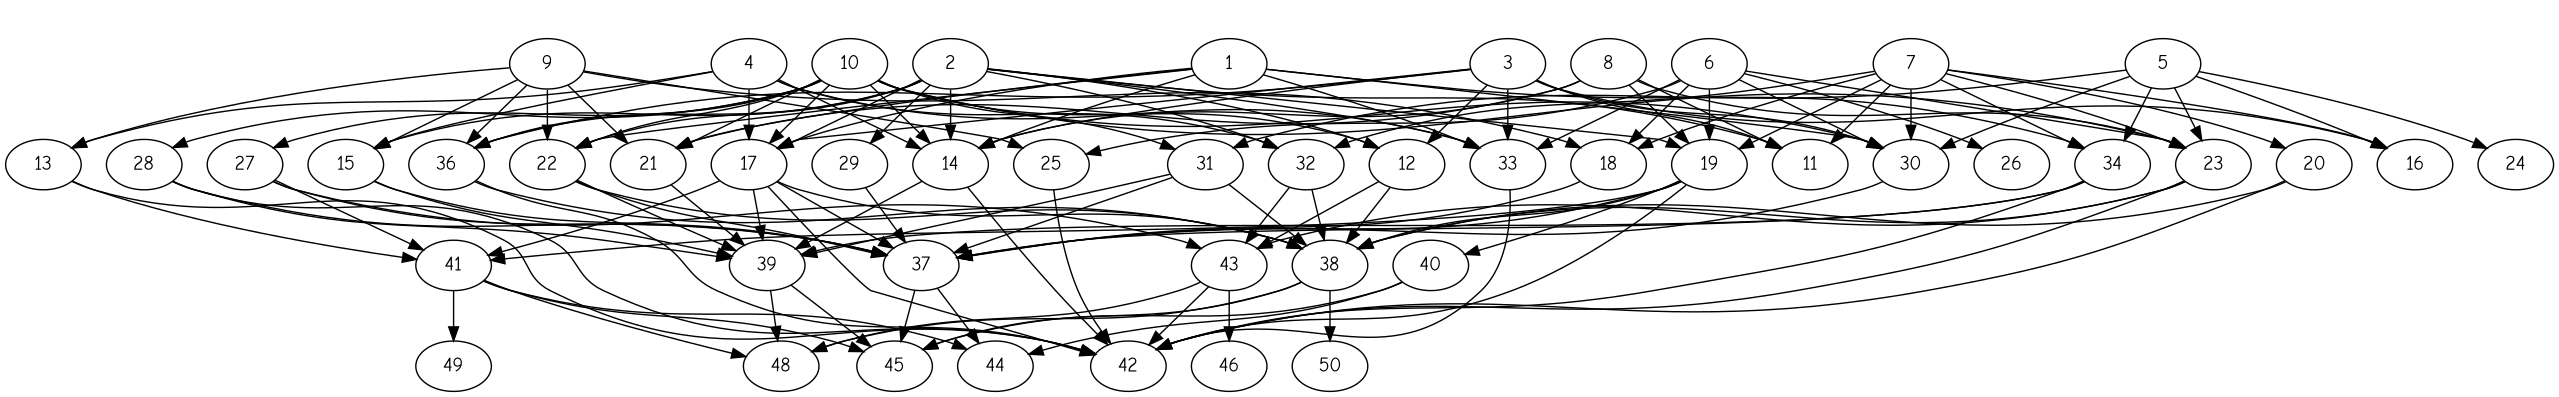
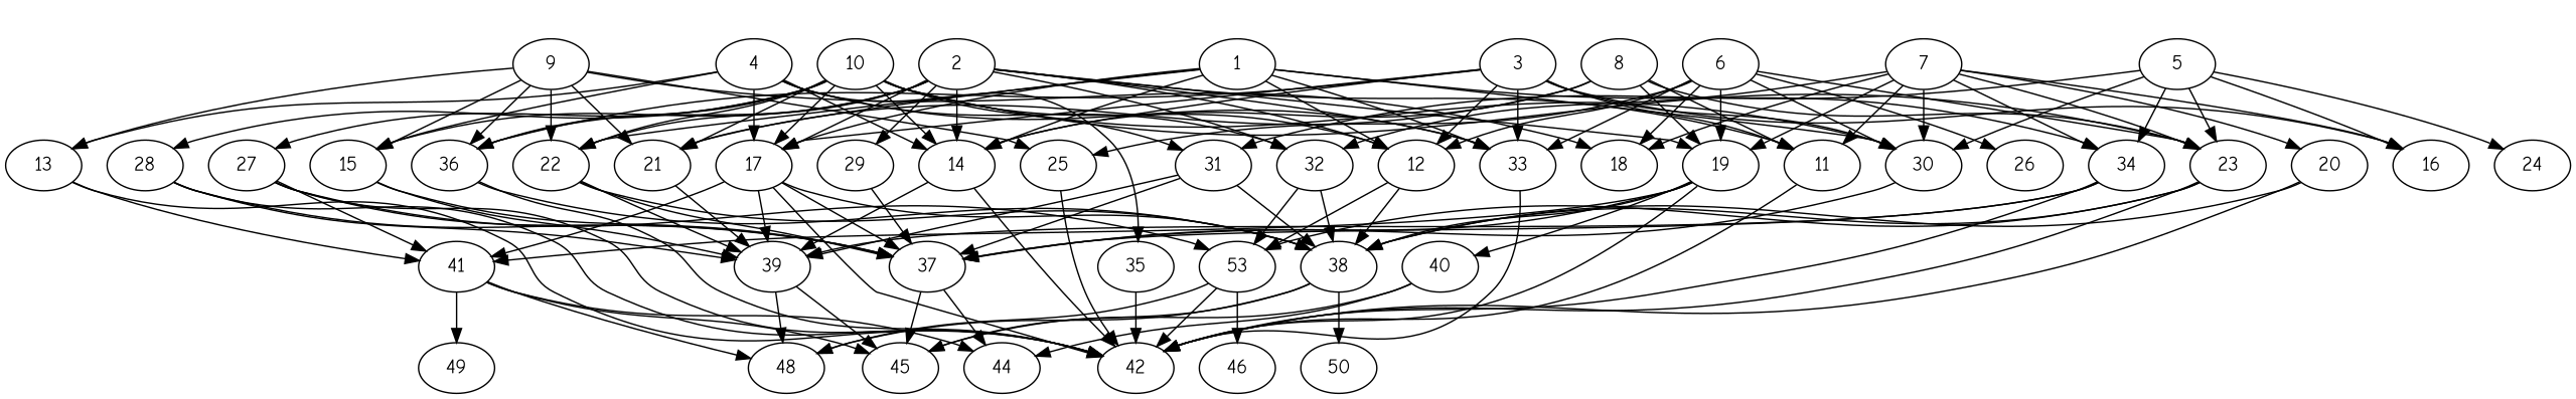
  digraph {
    fontname="Comic Neue"
    node [alpha=0.19 fontname="Comic Neue"]
    edge [fontname="Comic Neue"]
    1 [expect_size=406539126552834560]
    12 [alpha=0.16 expect_size=2489243616149504000000]
    14 [alpha=0.12 expect_size=149343432755512448]
    17 [alpha=0.10 expect_size=3602741446860483854336]
    21 [alpha=0.08 expect_size=1232822527149142441984]
    22 [alpha=0.20 expect_size=113563857618894512]
    30 [alpha=0.01 expect_size=19821145161880728]
    33 [alpha=0.16 expect_size=289110488176898560]
    34 [alpha=0.01 expect_size=6810821236713393152]
    38 [alpha=0.18 expect_size=1312557717916796]
-   43 [alpha=0.14 expect_size=308300989137824576]
+   43 [alpha=0.14 expect_size=308300989137824576 label=53]
    42 [alpha=0.15 expect_size=301790392286523162624]
    39 [alpha=0.12 expect_size=313477970944316160]
    41 [alpha=0.10 expect_size=73288515438206256]
    37 [alpha=0.05 expect_size=55278307167369691136]
    45 [alpha=0.11 expect_size=71866985419805848]
    48 [alpha=0.08 expect_size=16366134837274796]
    50 [expect_size=116377292440978624]
    46 [alpha=0.17 expect_size=10570752962343022362624]
    44 [alpha=0.16 expect_size=10635476482083094790144]
    49 [alpha=0.09 expect_size=1229786334511454464]
    2 [alpha=0.18 expect_size=141102622425324096]
    11 [alpha=0.03 expect_size=2744653868934652]
    15 [alpha=0.17 expect_size=8854188216123303]
    19 [alpha=0.13 expect_size=869222315095406080]
    29 [alpha=0.02 expect_size=1624776718945306112]
    32 [expect_size=4271816194635467849728]
    36 [alpha=0.18 expect_size=48035526311810288]
    40 [expect_size=119482510622627328]
    3 [expect_size=5818541229645758464000]
    16 [expect_size=40491269653888984]
    4 [alpha=0.09 expect_size=103293869471830114304]
    13 [alpha=0.18 expect_size=17495058564469701476352]
+   35 [alpha=0.11 expect_size=5410808225544648704]
    5 [alpha=0.06 expect_size=674785058576254720]
    23 [alpha=0.09 expect_size=11644530521568826097664]
    24 [alpha=0.01 expect_size=68922039722491056]
    31 [alpha=0.08 expect_size=10829348727839496192]
    6 [alpha=0.05 expect_size=14565204479121140219904]
    18 [alpha=0.09 expect_size=1440275349001732096000]
    25 [alpha=0.15 expect_size=33175185681339748]
    26 [alpha=0.14 expect_size=3380008638373429248000]
    7 [alpha=0.15 expect_size=3922325867748044832768]
    20 [alpha=0.10 expect_size=1315166017802072320]
    8 [alpha=0.20 expect_size=52933668570008960]
    9 [alpha=0.02 expect_size=18806498521848388]
    10 [alpha=0.12 expect_size=8901115886982495232]
    27 [alpha=0.18 expect_size=1617491875761156521984]
    28 [alpha=0.05 expect_size=10149171468239730688]
+   1 -> 12
    1 -> 14
    1 -> 17
    1 -> 21
    1 -> 22
    1 -> 30
    1 -> 33
    1 -> 34
    12 -> 38
    12 -> 43
    14 -> 42
    14 -> 39
    17 -> 38
    17 -> 42
    17 -> 39
    17 -> 41
    17 -> 37
    21 -> 39
    22 -> 38
    22 -> 39
    22 -> 37
    30 -> 37
    33 -> 42
    34 -> 42
    34 -> 39
    34 -> 37
    38 -> 45
    38 -> 48
    38 -> 50
    43 -> 42
    43 -> 48
    43 -> 46
    39 -> 45
    39 -> 48
    41 -> 45
    41 -> 48
    41 -> 44
    41 -> 49
    37 -> 45
    37 -> 44
    2 -> 12
    2 -> 14
    2 -> 17
    2 -> 22
    2 -> 33
    2 -> 11
    2 -> 15
    2 -> 19
    2 -> 29
    2 -> 32
    2 -> 36
+   11 -> 42
    15 -> 39
    15 -> 37
    19 -> 38
    19 -> 42
    19 -> 41
    19 -> 37
    19 -> 40
    29 -> 37
    32 -> 38
    32 -> 43
    36 -> 38
    36 -> 42
    40 -> 45
    40 -> 44
    3 -> 12
    3 -> 14
    3 -> 17
    3 -> 30
    3 -> 33
    3 -> 11
    3 -> 36
    3 -> 16
    4 -> 14
    4 -> 17
    4 -> 33
    4 -> 15
    4 -> 32
    4 -> 13
+   4 -> 35
    13 -> 42
    13 -> 41
+   35 -> 42
    5 -> 30
    5 -> 34
    5 -> 16
    5 -> 23
    5 -> 24
    5 -> 31
    23 -> 38
    23 -> 43
    23 -> 42
    31 -> 38
    31 -> 39
    31 -> 37
+   6 -> 12
    6 -> 30
    6 -> 33
    6 -> 19
    6 -> 23
    6 -> 18
    6 -> 25
    6 -> 26
-   18 -> 37
    25 -> 42
    7 -> 30
    7 -> 34
    7 -> 11
    7 -> 19
    7 -> 32
    7 -> 16
    7 -> 23
    7 -> 18
    7 -> 20
    20 -> 38
    20 -> 42
    8 -> 14
    8 -> 21
    8 -> 11
    8 -> 19
    8 -> 23
    9 -> 21
    9 -> 22
    9 -> 15
    9 -> 36
    9 -> 13
    9 -> 18
    9 -> 25
    10 -> 12
    10 -> 14
    10 -> 17
    10 -> 21
    10 -> 22
    10 -> 30
    10 -> 36
    10 -> 23
    10 -> 31
    10 -> 27
    10 -> 28
    27 -> 43
+   27 -> 42
    27 -> 41
    27 -> 37
    28 -> 42
    28 -> 39
    28 -> 37
  }
